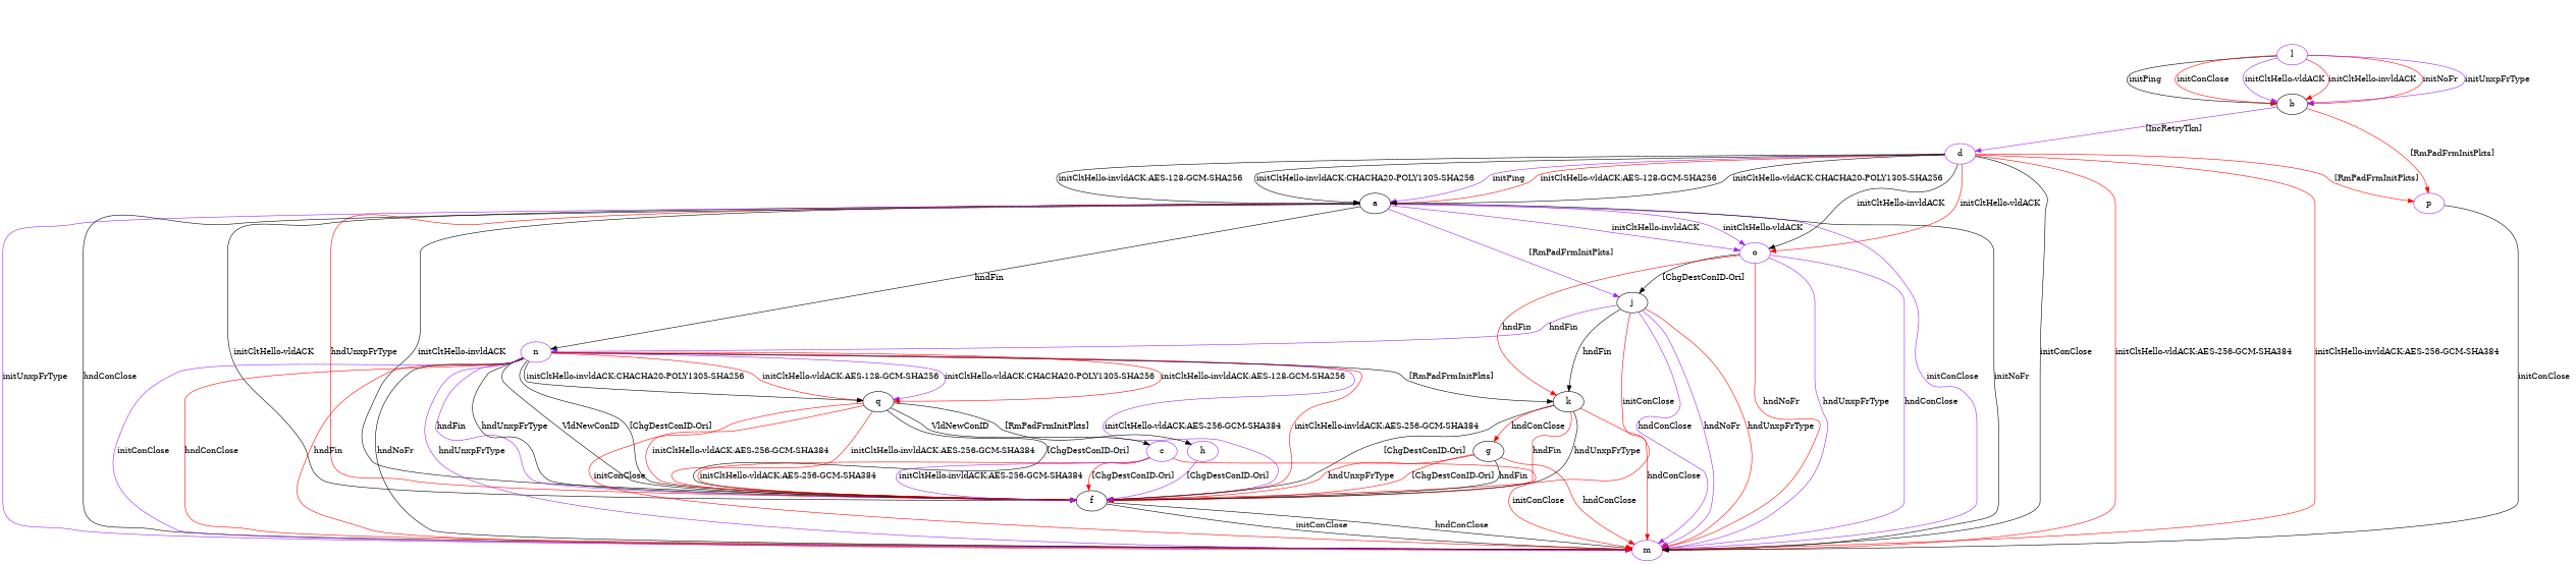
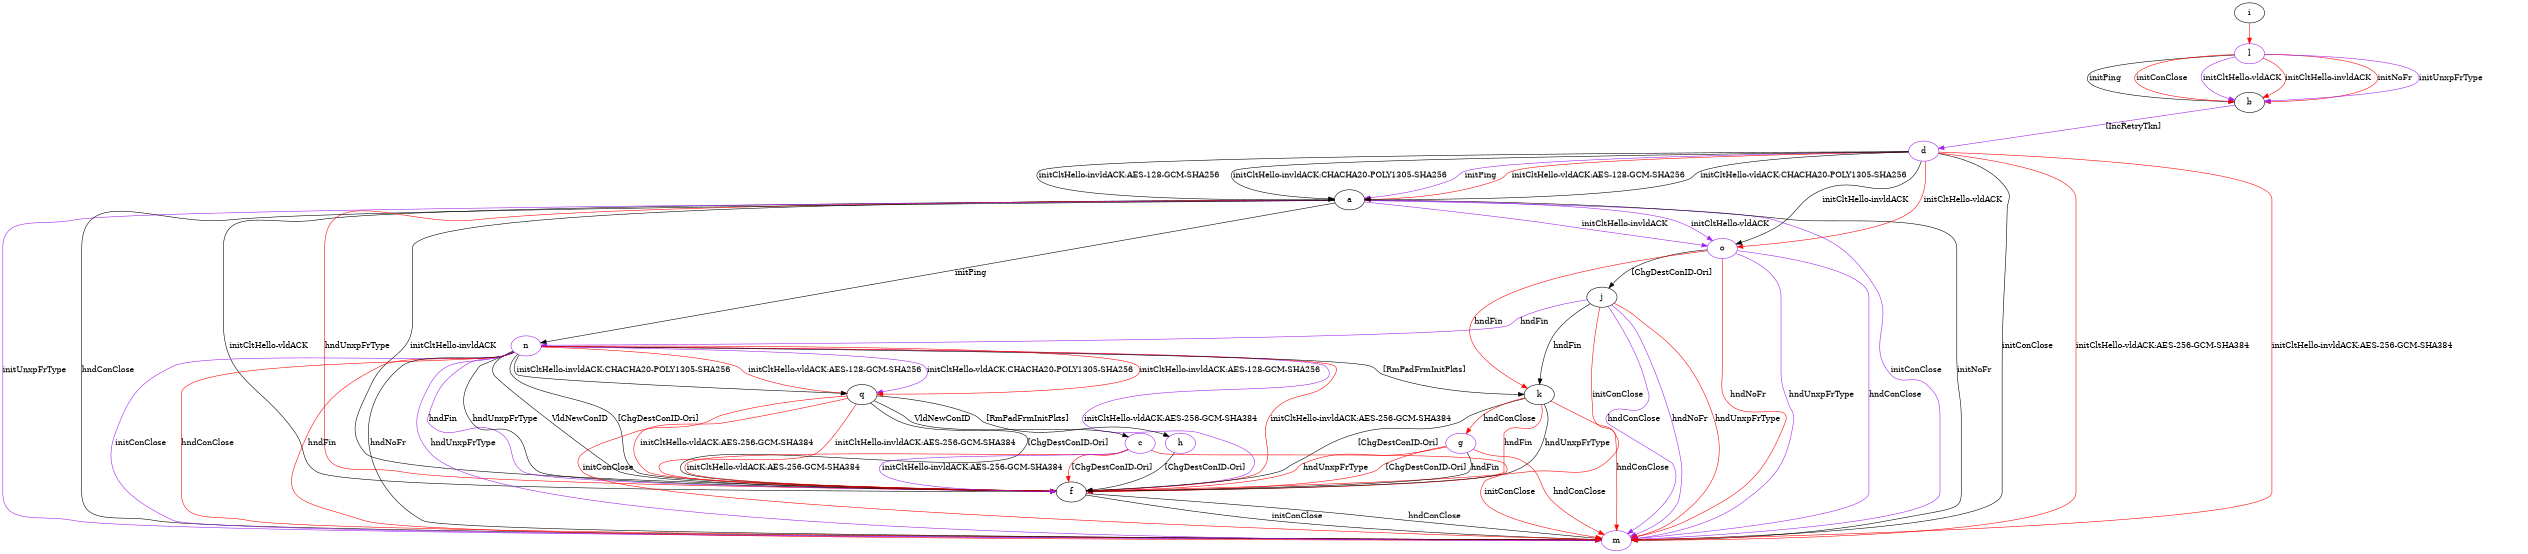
  digraph {
    node [color=purple]
    edge [color=red]
    a [color=black]
    f [color=black]
    j [color=black]
    m
    n
    o
    k [color=black]
    q [color=black]
-   g [color=black]
+   g
    c
    h
    b [color=black]
    d
-   p
+   i [color=black]
    l
    a -> f [color=black label="initCltHello-vldACK "]
    a -> f [color=black label="initCltHello-invldACK "]
    a -> f [label="hndUnxpFrType "]
-   a -> j [color=purple label="[RmPadFrmInitPkts] "]
    a -> m [color=purple label="initConClose "]
    a -> m [color=black label="initNoFr "]
    a -> m [color=purple label="initUnxpFrType "]
    a -> m [color=black label="hndConClose "]
-   a -> n [color=black label="hndFin "]
+   a -> n [color=black label="initPing "]
    a -> o [color=purple label="initCltHello-vldACK "]
    a -> o [color=purple label="initCltHello-invldACK "]
    f -> m [color=black label="initConClose "]
    f -> m [color=black label="hndConClose "]
    j -> f [label="initConClose "]
    j -> m [color=purple label="hndConClose "]
    j -> m [color=purple label="hndNoFr "]
    j -> m [label="hndUnxpFrType "]
    j -> n [color=purple label="hndFin "]
    j -> k [color=black label="hndFin "]
    n -> f [color=purple label="initCltHello-vldACK:AES-256-GCM-SHA384 "]
    n -> f [label="initCltHello-invldACK:AES-256-GCM-SHA384 "]
    n -> f [color=purple label="hndFin "]
    n -> f [color=black label="hndUnxpFrType "]
    n -> f [color=black label="VldNewConID "]
    n -> f [color=black label="[ChgDestConID-Ori] "]
    n -> m [color=purple label="initConClose "]
    n -> m [label="hndConClose "]
    n -> m [label="hndFin "]
    n -> m [color=black label="hndNoFr "]
    n -> m [color=purple label="hndUnxpFrType "]
    n -> k [color=black label="[RmPadFrmInitPkts] "]
    n -> q [label="initCltHello-vldACK:AES-128-GCM-SHA256 "]
    n -> q [color=purple label="initCltHello-vldACK:CHACHA20-POLY1305-SHA256 "]
    n -> q [label="initCltHello-invldACK:AES-128-GCM-SHA256 "]
    n -> q [color=black label="initCltHello-invldACK:CHACHA20-POLY1305-SHA256 "]
    o -> j [color=black label="[ChgDestConID-Ori] "]
    o -> m [label="hndNoFr "]
    o -> m [color=purple label="hndUnxpFrType "]
    o -> m [color=purple label="hndConClose "]
    o -> k [label="hndFin "]
    k -> f [color=black label="[ChgDestConID-Ori] "]
    k -> f [label="hndFin "]
    k -> f [color=black label="hndUnxpFrType "]
    k -> m [label="hndConClose "]
    k -> g [label="hndConClose "]
    q -> f [label="initCltHello-vldACK:AES-256-GCM-SHA384 "]
    q -> f [label="initCltHello-invldACK:AES-256-GCM-SHA384 "]
    q -> f [color=black label="[ChgDestConID-Ori] "]
    q -> m [label="initConClose "]
    q -> c [color=black label="VldNewConID "]
    q -> h [color=black label="[RmPadFrmInitPkts] "]
    g -> f [label="[ChgDestConID-Ori] "]
    g -> f [color=black label="hndFin "]
    g -> f [label="hndUnxpFrType "]
    g -> m [label="hndConClose "]
    c -> f [label="[ChgDestConID-Ori] "]
    c -> f [label="initCltHello-vldACK:AES-256-GCM-SHA384 "]
    c -> f [color=purple label="initCltHello-invldACK:AES-256-GCM-SHA384 "]
    c -> m [label="initConClose "]
-   h -> f [color=purple label="[ChgDestConID-Ori] "]
+   h -> f [color=black label="[ChgDestConID-Ori] "]
    b -> d [color=purple label="[IncRetryTkn] "]
-   b -> p [label="[RmPadFrmInitPkts] "]
    d -> a [color=purple label="initPing "]
    d -> a [label="initCltHello-vldACK:AES-128-GCM-SHA256 "]
    d -> a [color=black label="initCltHello-vldACK:CHACHA20-POLY1305-SHA256 "]
    d -> a [color=black label="initCltHello-invldACK:AES-128-GCM-SHA256 "]
    d -> a [color=black label="initCltHello-invldACK:CHACHA20-POLY1305-SHA256 "]
    d -> m [color=black label="initConClose "]
    d -> m [label="initCltHello-vldACK:AES-256-GCM-SHA384 "]
    d -> m [label="initCltHello-invldACK:AES-256-GCM-SHA384 "]
    d -> o [label="initCltHello-vldACK "]
    d -> o [color=black label="initCltHello-invldACK "]
-   d -> p [label="[RmPadFrmInitPkts] "]
-   p -> m [color=black label="initConClose "]
+   i -> l
    l -> b [color=black label="initPing "]
    l -> b [label="initConClose "]
    l -> b [color=purple label="initCltHello-vldACK "]
    l -> b [label="initCltHello-invldACK "]
    l -> b [label="initNoFr "]
    l -> b [color=purple label="initUnxpFrType "]
  }
